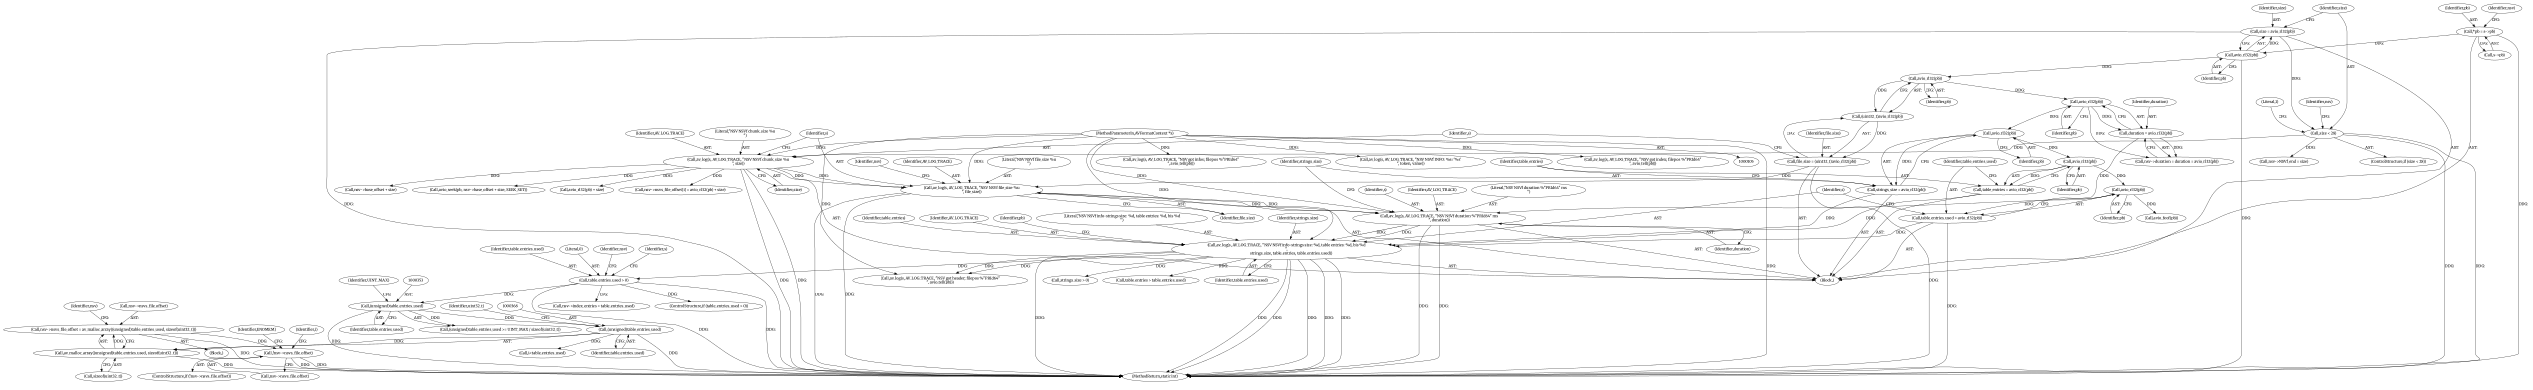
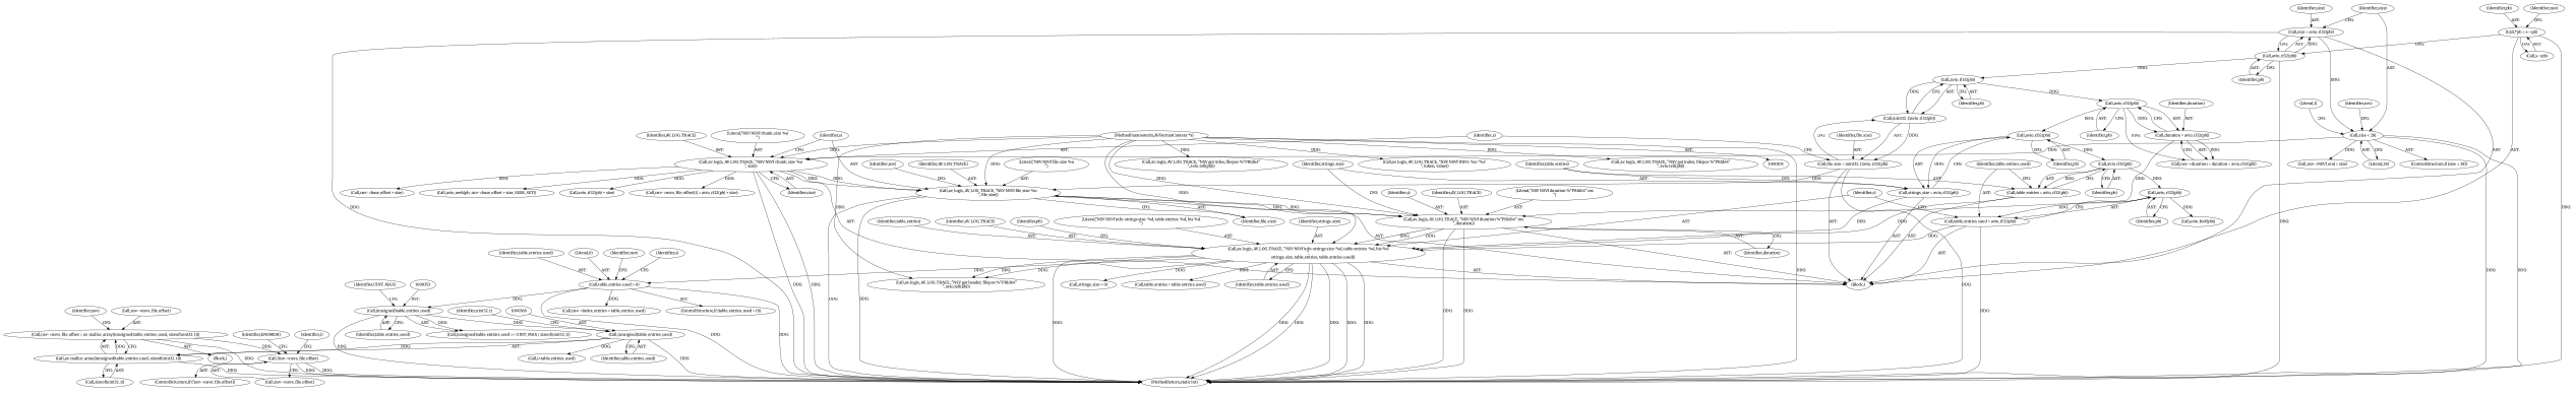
  digraph {
    fontname=Merriweather
    node [fontname=Merriweather]
    edge [fontname=Merriweather]
    n1 [label="(Call,nsv->nsvs_file_offset = av_malloc_array((unsigned)table_entries_used, sizeof(uint32_t)))"]
    n2 [label="(Call,av_malloc_array((unsigned)table_entries_used, sizeof(uint32_t)))"]
    n3 [label="(Call,!nsv->nsvs_file_offset)"]
    n4 [label="(Block,)"]
    n5 [label="(MethodReturn,static int)"]
    n6 [label="(Call,sizeof(uint32_t))"]
    n7 [label="(Call,nsv->nsvs_file_offset)"]
    n8 [label="(ControlStructure,if (!nsv->nsvs_file_offset))"]
    n9 [label="(Call,(unsigned)table_entries_used)"]
    n10 [label="(Call,i<table_entries_used)"]
    n11 [label="(Identifier,table_entries_used)"]
    n12 [label="(Call,(unsigned)table_entries_used)"]
    n13 [label="(Call,(unsigned)table_entries_used >= UINT_MAX / sizeof(uint32_t))"]
    n14 [label="(Identifier,table_entries_used)"]
    n15 [label="(Call,table_entries_used > 0)"]
    n16 [label="(Call,nsv->index_entries = table_entries_used)"]
    n17 [label="(ControlStructure,if (table_entries_used > 0))"]
    n18 [label="(Literal,0)"]
    n19 [label="(Call,av_log(s, AV_LOG_TRACE, \"NSV NSVf info-strings size: %d, table entries: %d, bis %d\n\",\n            strings_size, table_entries, table_entries_used))"]
    n20 [label="(Call,table_entries > table_entries_used)"]
    n21 [label="(Identifier,table_entries_used)"]
    n22 [label="(Block,)"]
    n23 [label="(Call,strings_size > 0)"]
    n24 [label="(Call,av_log(s, AV_LOG_TRACE, \"NSV got header; filepos %\"PRId64\"\n\", avio_tell(pb)))"]
    n25 [label="(Call,av_log(s, AV_LOG_TRACE, \"NSV NSVf duration %\"PRId64\" ms\n\", duration))"]
    n26 [label="(Identifier,duration)"]
    n27 [label="(Call,av_log(s, AV_LOG_TRACE, \"NSV NSVf file_size %u\n\", file_size))"]
    n28 [label="(Identifier,file_size)"]
    n29 [label="(Call,av_log(s, AV_LOG_TRACE, \"NSV NSVf chunk_size %u\n\", size))"]
    n30 [label="(Call,nsv->base_offset + size)"]
    n31 [label="(Call,avio_seek(pb, nsv->base_offset + size, SEEK_SET))"]
    n32 [label="(Call,avio_rl32(pb) + size)"]
    n33 [label="(Call,nsv->nsvs_file_offset[i] = avio_rl32(pb) + size)"]
    n34 [label="(Identifier,size)"]
    n35 [label="(MethodParameterIn,AVFormatContext *s)"]
    n36 [label="(Call,av_log(s, AV_LOG_TRACE, \"NSV got infos; filepos %\"PRId64\"\n\", avio_tell(pb)))"]
    n37 [label="(Call,av_log(s, AV_LOG_TRACE, \"NSV NSVf INFO: %s='%s'\n\", token, value))"]
    n38 [label="(Call,av_log(s, AV_LOG_TRACE, \"NSV got index; filepos %\"PRId64\"\n\", avio_tell(pb)))"]
    1000105
    n40 [label="(Call,size < 28)"]
    n41 [label="(ControlStructure,if (size < 28))"]
    n42 [label="(Call,nsv->NSVf_end = size)"]
+   n43 [label="(Literal,28)"]
    n44 [label="(Call,size = avio_rl32(pb))"]
    n45 [label="(Call,avio_rl32(pb))"]
    n46 [label="(Call,avio_rl32(pb))"]
    n47 [label="(Identifier,pb)"]
    n48 [label="(Call,(uint32_t)avio_rl32(pb))"]
    n49 [label="(Call,avio_rl32(pb))"]
    n50 [label="(Identifier,pb)"]
    n51 [label="(Call,*pb = s->pb)"]
    n52 [label="(Call,s->pb)"]
    n53 [label="(Call,file_size = (uint32_t)avio_rl32(pb))"]
    n54 [label="(Call,duration = avio_rl32(pb))"]
    n55 [label="(Call,nsv->duration = duration = avio_rl32(pb))"]
    n56 [label="(Call,avio_rl32(pb))"]
    n57 [label="(Identifier,pb)"]
    n58 [label="(Call,strings_size = avio_rl32(pb))"]
    n59 [label="(Call,avio_rl32(pb))"]
    n60 [label="(Identifier,pb)"]
    n61 [label="(Call,table_entries = avio_rl32(pb))"]
    n62 [label="(Call,avio_rl32(pb))"]
    n63 [label="(Identifier,pb)"]
    n64 [label="(Call,table_entries_used = avio_rl32(pb))"]
    n65 [label="(Call,avio_feof(pb))"]
    n66 [label="(Identifier,pb)"]
    n67 [label="(Literal,1)"]
    n68 [label="(Literal,\"NSV NSVf file_size %u\n\")"]
    n69 [label="(Identifier,s)"]
    n70 [label="(Literal,\"NSV NSVf info-strings size: %d, table entries: %d, bis %d\n\")"]
    n71 [label="(Identifier,strings_size)"]
    n72 [label="(Identifier,AV_LOG_TRACE)"]
    n73 [label="(Identifier,i)"]
    n74 [label="(Identifier,pb)"]
    n75 [label="(Identifier,nsv)"]
    n76 [label="(Identifier,AV_LOG_TRACE)"]
    n77 [label="(Identifier,table_entries)"]
    n78 [label="(Identifier,ENOMEM)"]
    n79 [label="(Identifier,nsv)"]
    n80 [label="(Identifier,nsv)"]
    n81 [label="(Literal,\"NSV NSVf chunk_size %u\n\")"]
    n82 [label="(Identifier,duration)"]
    n83 [label="(Identifier,file_size)"]
    n84 [label="(Identifier,s)"]
    n85 [label="(Identifier,s)"]
    n86 [label="(Identifier,pb)"]
    n87 [label="(Identifier,uint32_t)"]
    n88 [label="(Identifier,nsv)"]
    n89 [label="(Identifier,nsv)"]
    n90 [label="(Identifier,table_entries_used)"]
    n91 [label="(Identifier,s)"]
    n92 [label="(Identifier,AV_LOG_TRACE)"]
    n93 [label="(Identifier,strings_size)"]
    n94 [label="(Identifier,s)"]
    n95 [label="(Identifier,table_entries_used)"]
    n96 [label="(Identifier,size)"]
    n97 [label="(Identifier,UINT_MAX)"]
    n98 [label="(Identifier,AV_LOG_TRACE)"]
    n99 [label="(Literal,\"NSV NSVf duration %\"PRId64\" ms\n\")"]
    n100 [label="(Call,nsv->nsvs_file_offset)"]
    n101 [label="(Identifier,table_entries)"]
    n102 [label="(Identifier,size)"]
    1000368
    1000353
    n1 -> n2 [label="CFG: "]
    n1 -> n3 [label="DDG: "]
    n1 -> n4 [label="AST: "]
    n1 -> n5 [label="DDG: "]
    n2 -> n1 [label="AST: "]
    n2 -> n1 [label="DDG: "]
    n2 -> n5 [label="DDG: "]
    n2 -> n6 [label="CFG: "]
    n3 -> n5 [label="DDG: "]
    n3 -> n5 [label="DDG: "]
    n3 -> n7 [label="CFG: "]
    n3 -> n8 [label="AST: "]
    n6 -> n2 [label="AST: "]
    n7 -> n3 [label="AST: "]
    n9 -> n2 [label="AST: "]
    n9 -> n2 [label="DDG: "]
    n9 -> n5 [label="DDG: "]
    n9 -> n10 [label="DDG: "]
    n9 -> n11 [label="CFG: "]
    n11 -> n9 [label="AST: "]
    n12 -> n5 [label="DDG: "]
    n12 -> n9 [label="DDG: "]
    n12 -> n13 [label="AST: "]
    n12 -> n13 [label="DDG: "]
    n12 -> n14 [label="CFG: "]
    n14 -> n12 [label="AST: "]
    n15 -> n5 [label="DDG: "]
    n15 -> n5 [label="DDG: "]
    n15 -> n12 [label="DDG: "]
-   n15 -> n16 [label="CFG: "]
-   n15 -> n17 [label="DDG: "]
+   n15 -> n16 [label="DDG: "]
+   n15 -> n17 [label="AST: "]
    n18 -> n15 [label="AST: "]
    n19 -> n5 [label="DDG: "]
    n19 -> n5 [label="DDG: "]
    n19 -> n5 [label="DDG: "]
    n19 -> n5 [label="DDG: "]
    n19 -> n5 [label="DDG: "]
    n19 -> n5 [label="DDG: "]
    n19 -> n15 [label="DDG: "]
    n19 -> n20 [label="DDG: "]
    n19 -> n21 [label="CFG: "]
    n19 -> n22 [label="AST: "]
    n19 -> n23 [label="DDG: "]
    n19 -> n24 [label="DDG: "]
    n19 -> n24 [label="DDG: "]
    n21 -> n19 [label="AST: "]
    n25 -> n5 [label="DDG: "]
    n25 -> n5 [label="DDG: "]
    n25 -> n19 [label="DDG: "]
    n25 -> n19 [label="DDG: "]
    n25 -> n22 [label="AST: "]
    n25 -> n26 [label="CFG: "]
    n26 -> n25 [label="AST: "]
    n27 -> n5 [label="DDG: "]
    n27 -> n5 [label="DDG: "]
    n27 -> n22 [label="AST: "]
    n27 -> n25 [label="DDG: "]
    n27 -> n25 [label="DDG: "]
    n27 -> n28 [label="CFG: "]
    n28 -> n27 [label="AST: "]
    n29 -> n5 [label="DDG: "]
    n29 -> n5 [label="DDG: "]
    n29 -> n22 [label="AST: "]
    n29 -> n27 [label="DDG: "]
    n29 -> n27 [label="DDG: "]
    n29 -> n30 [label="DDG: "]
    n29 -> n31 [label="DDG: "]
    n29 -> n32 [label="DDG: "]
    n29 -> n33 [label="DDG: "]
    n29 -> n34 [label="CFG: "]
    n34 -> n29 [label="AST: "]
    n35 -> n5 [label="DDG: "]
    n35 -> n19 [label="DDG: "]
    n35 -> n24 [label="DDG: "]
    n35 -> n25 [label="DDG: "]
    n35 -> n27 [label="DDG: "]
    n35 -> n29 [label="DDG: "]
    n35 -> n36 [label="DDG: "]
    n35 -> n37 [label="DDG: "]
    n35 -> n38 [label="DDG: "]
    n35 -> 1000105 [label="AST: "]
    n40 -> n5 [label="DDG: "]
    n40 -> n5 [label="DDG: "]
    n40 -> n29 [label="DDG: "]
    n40 -> n41 [label="AST: "]
    n40 -> n42 [label="DDG: "]
+   n40 -> n43 [label="CFG: "]
+   n43 -> n40 [label="AST: "]
    n44 -> n5 [label="DDG: "]
    n44 -> n22 [label="AST: "]
    n44 -> n40 [label="DDG: "]
    n44 -> n45 [label="CFG: "]
    n45 -> n5 [label="DDG: "]
    n45 -> n44 [label="AST: "]
    n45 -> n44 [label="DDG: "]
    n45 -> n46 [label="DDG: "]
    n45 -> n47 [label="CFG: "]
    n46 -> n48 [label="AST: "]
    n46 -> n48 [label="DDG: "]
    n46 -> n49 [label="DDG: "]
    n46 -> n50 [label="CFG: "]
    n47 -> n45 [label="AST: "]
    n48 -> n46 [label="CFG: "]
    n48 -> n53 [label="AST: "]
    n48 -> n53 [label="DDG: "]
    n49 -> n54 [label="AST: "]
    n49 -> n54 [label="DDG: "]
    n49 -> n55 [label="DDG: "]
    n49 -> n56 [label="DDG: "]
    n49 -> n57 [label="CFG: "]
    n50 -> n46 [label="AST: "]
    n51 -> n5 [label="DDG: "]
    n51 -> n22 [label="AST: "]
    n51 -> n45 [label="DDG: "]
    n51 -> n52 [label="CFG: "]
    n52 -> n51 [label="AST: "]
    n53 -> n5 [label="DDG: "]
    n53 -> n22 [label="AST: "]
    n53 -> n27 [label="DDG: "]
    n53 -> n48 [label="CFG: "]
    n54 -> n25 [label="DDG: "]
    n54 -> n49 [label="CFG: "]
    n54 -> n55 [label="AST: "]
    n54 -> n55 [label="DDG: "]
    n55 -> n54 [label="CFG: "]
    n56 -> n58 [label="AST: "]
    n56 -> n58 [label="DDG: "]
    n56 -> n59 [label="DDG: "]
    n56 -> n60 [label="CFG: "]
    n57 -> n49 [label="AST: "]
    n58 -> n19 [label="DDG: "]
    n58 -> n22 [label="AST: "]
    n58 -> n56 [label="CFG: "]
    n59 -> n61 [label="AST: "]
    n59 -> n61 [label="DDG: "]
    n59 -> n62 [label="DDG: "]
    n59 -> n63 [label="CFG: "]
    n60 -> n56 [label="AST: "]
    n61 -> n19 [label="DDG: "]
    n61 -> n22 [label="AST: "]
    n61 -> n59 [label="CFG: "]
    n62 -> n64 [label="AST: "]
    n62 -> n64 [label="DDG: "]
    n62 -> n65 [label="DDG: "]
    n62 -> n66 [label="CFG: "]
    n63 -> n59 [label="AST: "]
    n64 -> n5 [label="DDG: "]
    n64 -> n19 [label="DDG: "]
    n64 -> n22 [label="AST: "]
    n64 -> n62 [label="CFG: "]
    n66 -> n62 [label="AST: "]
    n67 -> n40 [label="CFG: "]
    n68 -> n27 [label="AST: "]
    n69 -> n27 [label="AST: "]
    n69 -> n29 [label="CFG: "]
    n70 -> n19 [label="AST: "]
    n71 -> n25 [label="CFG: "]
    n71 -> n58 [label="AST: "]
    n72 -> n19 [label="AST: "]
    n73 -> n3 [label="CFG: "]
    n74 -> n19 [label="CFG: "]
    n75 -> n15 [label="CFG: "]
    n76 -> n29 [label="AST: "]
    n77 -> n58 [label="CFG: "]
    n77 -> n61 [label="AST: "]
    n78 -> n3 [label="CFG: "]
    n79 -> n51 [label="CFG: "]
    n80 -> n27 [label="CFG: "]
    n81 -> n29 [label="AST: "]
    n82 -> n54 [label="AST: "]
    n83 -> n53 [label="AST: "]
    n84 -> n25 [label="AST: "]
    n85 -> n29 [label="AST: "]
    n85 -> n53 [label="CFG: "]
    n86 -> n51 [label="AST: "]
    n87 -> n9 [label="CFG: "]
    n88 -> n1 [label="CFG: "]
    n89 -> n40 [label="CFG: "]
    n90 -> n61 [label="CFG: "]
    n90 -> n64 [label="AST: "]
    n91 -> n19 [label="AST: "]
    n91 -> n64 [label="CFG: "]
    n92 -> n25 [label="AST: "]
    n93 -> n19 [label="AST: "]
    n94 -> n15 [label="CFG: "]
    n95 -> n15 [label="AST: "]
    n96 -> n44 [label="AST: "]
    n97 -> n12 [label="CFG: "]
    n98 -> n27 [label="AST: "]
    n99 -> n25 [label="AST: "]
    n100 -> n1 [label="AST: "]
    n101 -> n19 [label="AST: "]
    n102 -> n40 [label="AST: "]
    n102 -> n44 [label="CFG: "]
    1000368 -> n9 [label="AST: "]
    1000353 -> n12 [label="AST: "]
  }
